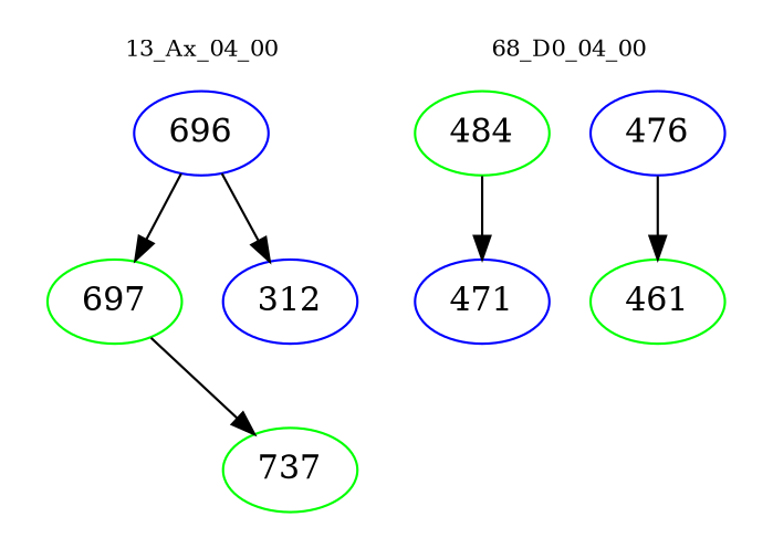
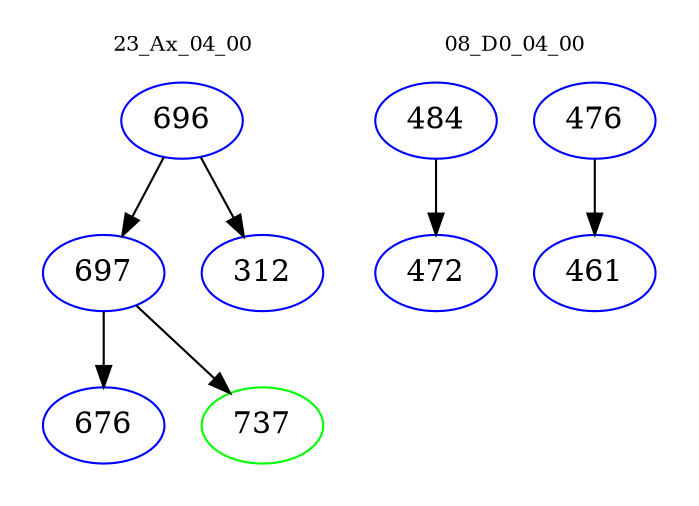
  digraph {
    node [color=blue]
    edge [color=black]
-   n1 [color=green label=697]
+   n1 [label=697]
+   n2 [label=676]
    n3 [color=green label=737]
    n4 [label=696]
    n5 [label=312]
    n6 [label=476]
-   n7 [color=green label=461]
-   n8 [color=green label=484]
-   n9 [label=471]
+   n7 [label=461]
+   n8 [label=484]
+   n9 [label=472]
    subgraph cluster_1 {
      color=white
      fontsize=10
-     label="13_Ax_04_00"
+     label="23_Ax_04_00"
      n1
+     n2
      n3
      n4
      n5
    }
    subgraph cluster_2 {
      color=white
      fontsize=10
-     label="68_D0_04_00"
+     label="08_D0_04_00"
      n6
      n7
      n8
      n9
    }
+   n1 -> n2
    n1 -> n3
    n4 -> n1
    n4 -> n5
    n6 -> n7
    n8 -> n9
  }
